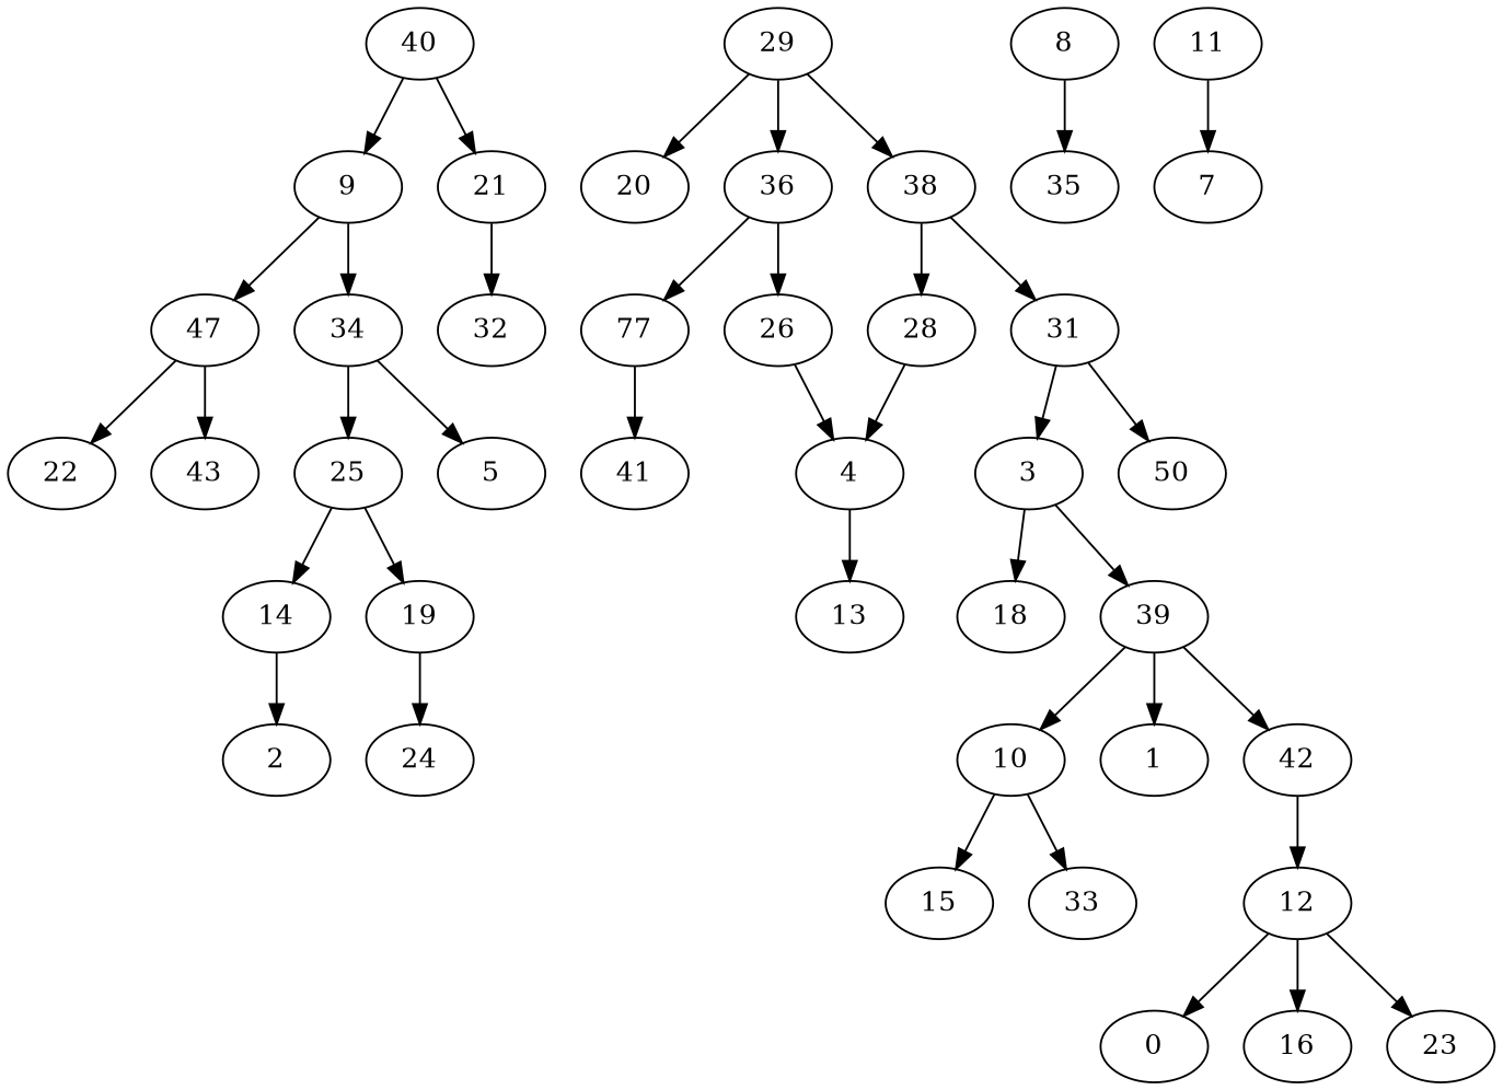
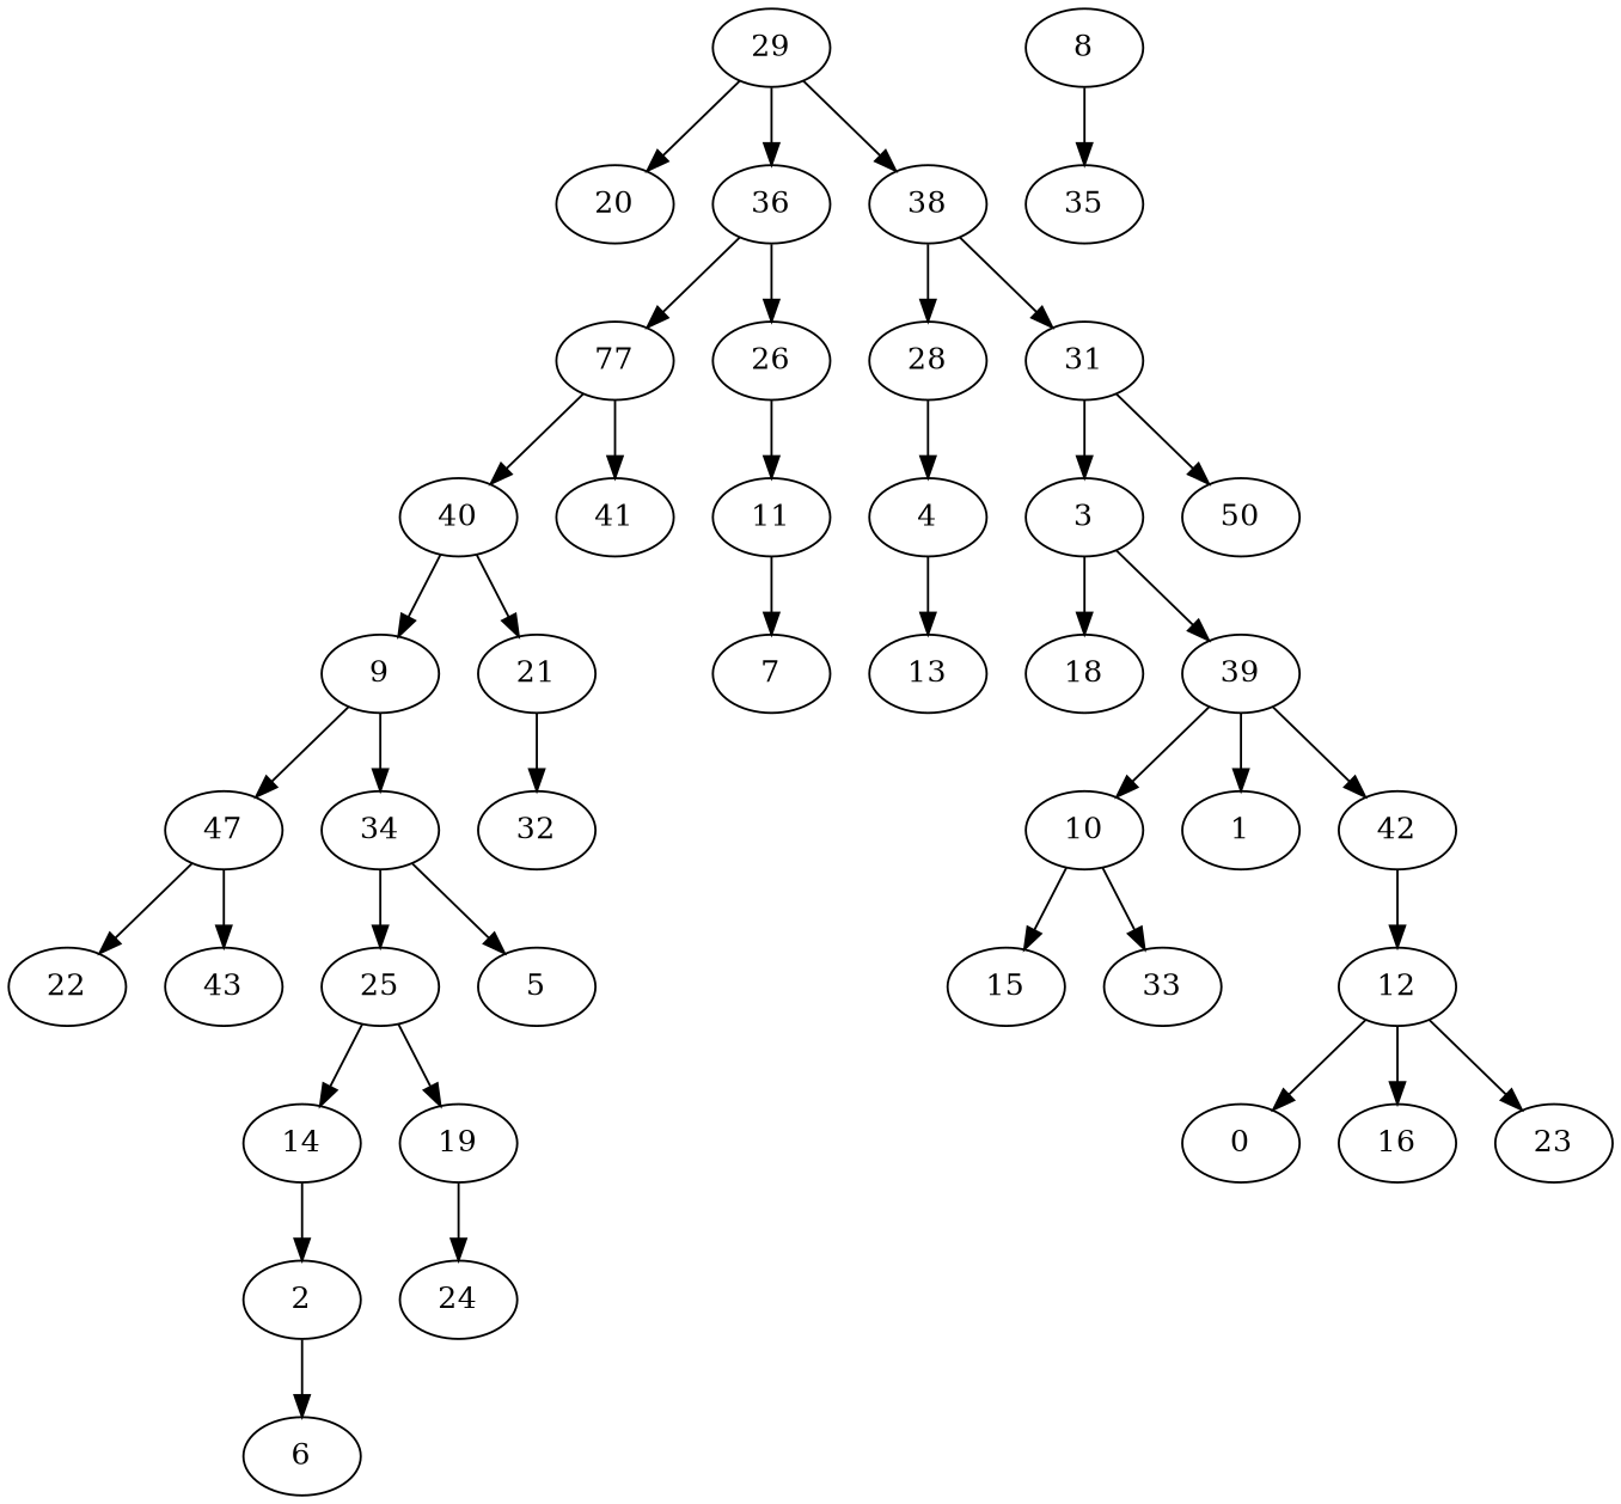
  strict digraph {
    2
+   6
    3
    18
    39
    10
    1
    42
    15
    33
    12
    0
    16
    23
    4
    13
    8
    35
    n19 [label=47]
    9
    34
    22
    43
    25
    5
    14
    19
    24
    11
    7
    n31 [label=77]
    40
    41
    21
    32
    26
    28
    29
    20
    36
    38
    31
    n43 [label=50]
+   2 -> 6
    3 -> 18
    3 -> 39
    39 -> 10
    39 -> 1
    39 -> 42
    10 -> 15
    10 -> 33
    42 -> 12
    12 -> 0
    12 -> 16
    12 -> 23
    4 -> 13
    8 -> 35
    n19 -> 22
    n19 -> 43
    9 -> n19
    9 -> 34
    34 -> 25
    34 -> 5
    25 -> 14
    25 -> 19
    14 -> 2
    19 -> 24
    11 -> 7
+   n31 -> 40
    n31 -> 41
    40 -> 9
    40 -> 21
    21 -> 32
-   26 -> 4
+   26 -> 11
    28 -> 4
    29 -> 20
    29 -> 36
    29 -> 38
    36 -> n31
    36 -> 26
    38 -> 28
    38 -> 31
    31 -> 3
    31 -> n43
  }
